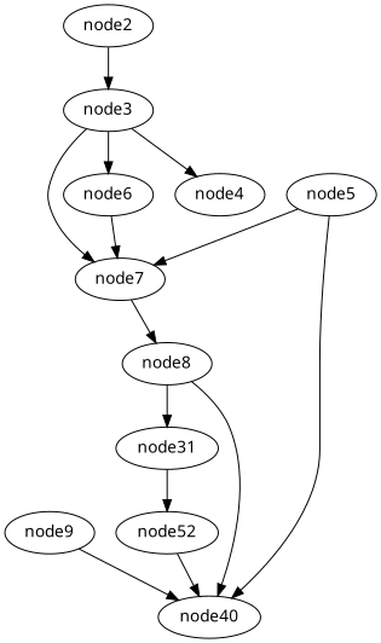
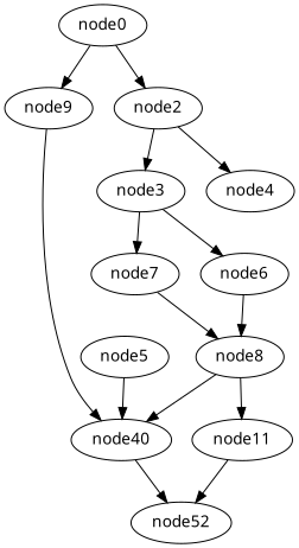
  digraph {
    fontname="Noto Sans"
    node [fontname="Noto Sans"]
    edge [fontname="Noto Sans"]
    n1 [label=node52]
-   node11 [label=node31]
+   node11
    n3 [label=node40]
    node9
    node8
    node7
    node6
    node5
    node3
    node4
    node2
+   node0
    node11 -> n1
-   n1 -> n3
+   n3 -> n1
    node9 -> n3
    node8 -> node11
    node8 -> n3
    node7 -> node8
-   node6 -> node7
+   node6 -> node8
    node5 -> n3
-   node5 -> node7
    node3 -> node7
    node3 -> node6
-   node3 -> node4
+   node2 -> node4
    node2 -> node3
+   node0 -> node9
+   node0 -> node2
  }
